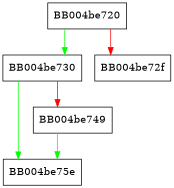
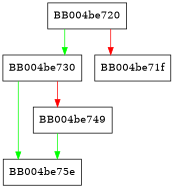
  digraph {
    splines=ortho
    node [shape=box]
    edge [color=green]
    BB004be720
    BB004be730
-   BB004be72f
+   BB004be72f [label=BB004be71f]
    BB004be75e
    BB004be749
    BB004be720 -> BB004be730
    BB004be720 -> BB004be72f [color=red]
    BB004be730 -> BB004be75e
    BB004be730 -> BB004be749 [color=red]
    BB004be749 -> BB004be75e
  }
